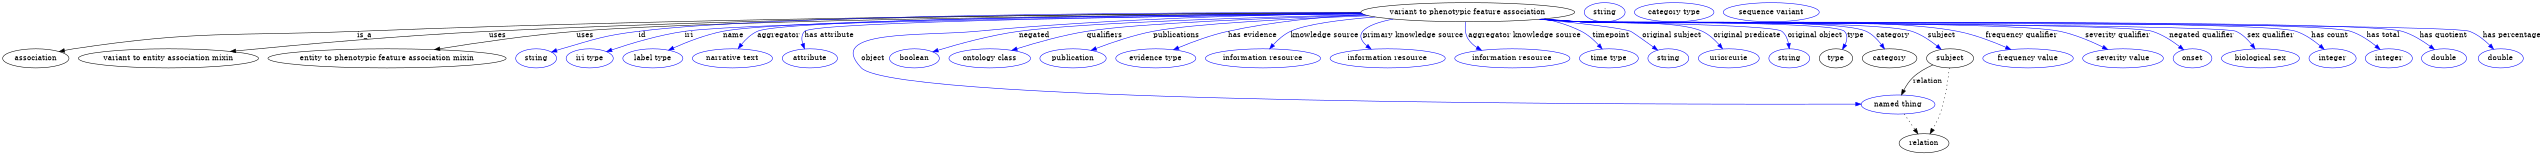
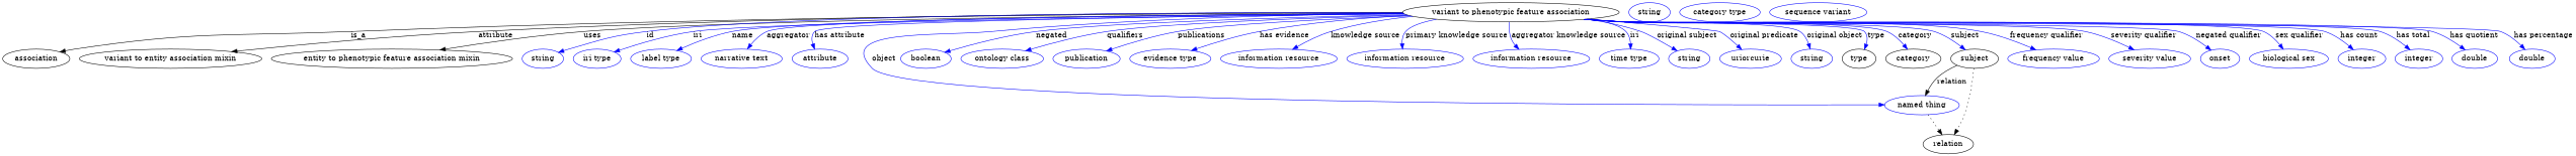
  digraph {
    node [color=blue]
    edge [color=blue style=solid]
    n1 [height=0.5 label="variant to phenotypic feature association" width=5.5967 color=""]
    association [height=0.5 width=1.7332 color=""]
    "variant to entity association mixin" [height=0.5 width=4.7121 color=""]
    "entity to phenotypic feature association mixin" [height=0.5 width=6.2286 color=""]
    n5 [height=0.5 label=string width=1.0652]
    n6 [height=0.5 label="iri type" width=1.2277]
    n7 [height=0.5 label="label type" width=1.5707]
    n8 [height=0.5 label="narrative text" width=2.0943]
    n9 [height=0.5 label=attribute width=1.4443]
    n10 [height=0.5 label="named thing" width=1.9318]
    n11 [height=0.5 label=boolean width=1.2999]
    n12 [height=0.5 label="ontology class" width=2.1304]
    n13 [height=0.5 label=publication width=1.7332]
    n14 [height=0.5 label="evidence type" width=2.0943]
    n15 [height=0.5 label="information resource" width=3.015]
    n16 [height=0.5 label="information resource" width=3.015]
    n17 [height=0.5 label="information resource" width=3.015]
    n18 [height=0.5 label="time type" width=1.5346]
    n19 [height=0.5 label=string width=1.0652]
    n20 [height=0.5 label=uriorcurie width=1.5887]
    n21 [height=0.5 label=string width=1.0652]
    type [height=0.5 width=0.86659 color=""]
    category [height=0.5 width=1.4263 color=""]
    subject [height=0.5 width=1.2277 color=""]
    n25 [height=0.5 label="frequency value" width=2.3651]
    n26 [height=0.5 label="severity value" width=2.1123]
    n27 [height=0.5 label=onset width=1.011]
    n28 [height=0.5 label="biological sex" width=2.0401]
    n29 [height=0.5 label=integer width=1.2277]
    n30 [height=0.5 label=integer width=1.2277]
    n31 [height=0.5 label=double width=1.1735]
    n32 [height=0.5 label=double width=1.1735]
    relation [height=0.5 width=1.2999 color=""]
    n34 [height=0.5 label=string width=1.0652]
    n35 [height=0.5 label="category type" width=2.0762]
    n36 [height=0.5 label="sequence variant" width=2.5095]
    n1 -> association [label=is_a color="" style=""]
-   n1 -> "variant to entity association mixin" [label=uses color="" style=""]
+   n1 -> "variant to entity association mixin" [label=attribute color="" style=""]
    n1 -> "entity to phenotypic feature association mixin" [label=uses color="" style=""]
    n1 -> n5 [label=id]
    n1 -> n6 [label=iri]
    n1 -> n7 [label=name]
    n1 -> n8 [label=aggregator]
    n1 -> n9 [label="has attribute"]
    n1 -> n10 [label=object]
    n1 -> n11 [label=negated]
    n1 -> n12 [label=qualifiers]
    n1 -> n13 [label=publications]
    n1 -> n14 [label="has evidence"]
    n1 -> n15 [label="knowledge source"]
    n1 -> n16 [label="primary knowledge source"]
    n1 -> n17 [label="aggregator knowledge source"]
-   n1 -> n18 [label=timepoint]
+   n1 -> n18 [label=iri]
    n1 -> n19 [label="original subject"]
    n1 -> n20 [label="original predicate"]
    n1 -> n21 [label="original object"]
    n1 -> type [label=type]
    n1 -> category [label=category]
    n1 -> subject [label=subject]
    n1 -> n25 [label="frequency qualifier"]
    n1 -> n26 [label="severity qualifier"]
    n1 -> n27 [label="negated qualifier"]
    n1 -> n28 [label="sex qualifier"]
    n1 -> n29 [label="has count"]
    n1 -> n30 [label="has total"]
    n1 -> n31 [label="has quotient"]
    n1 -> n32 [label="has percentage"]
    n10 -> relation [style=dotted color=""]
    subject -> n10 [label=relation color="" style=""]
    subject -> relation [style=dotted color=""]
  }
